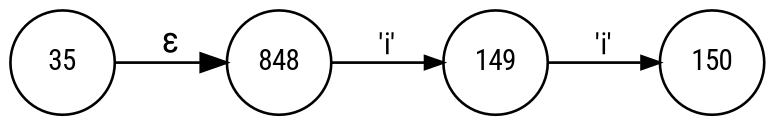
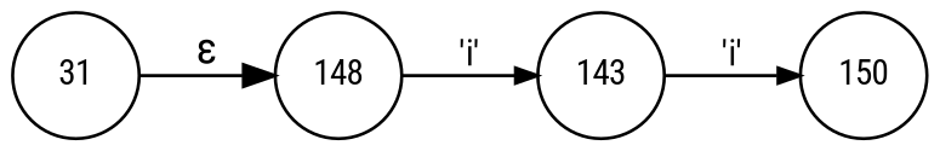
  digraph {
    fontname="Roboto Condensed"
    rankdir=LR
    node [fixedsize=true fontname="Roboto Condensed" fontsize=11 peripheries=1 shape=circle]
    edge [arrowhead=normal arrowsize=.7 fontname="Roboto Condensed" fontsize=11]
-   n1 [label=848 width=.55]
-   n2 [label=149 width=.55]
+   n1 [label=148 width=.55]
+   n2 [label=143 width=.55]
    n3 [label=150 width=.55]
-   n4 [label=35 width=.55]
+   n4 [label=31 width=.55]
    n1 -> n2 [label="'i'"]
    n2 -> n3 [label="'i'"]
    n4 -> n1 [label="&epsilon;" arrowhead="" arrowsize="" fontsize=""]
  }
